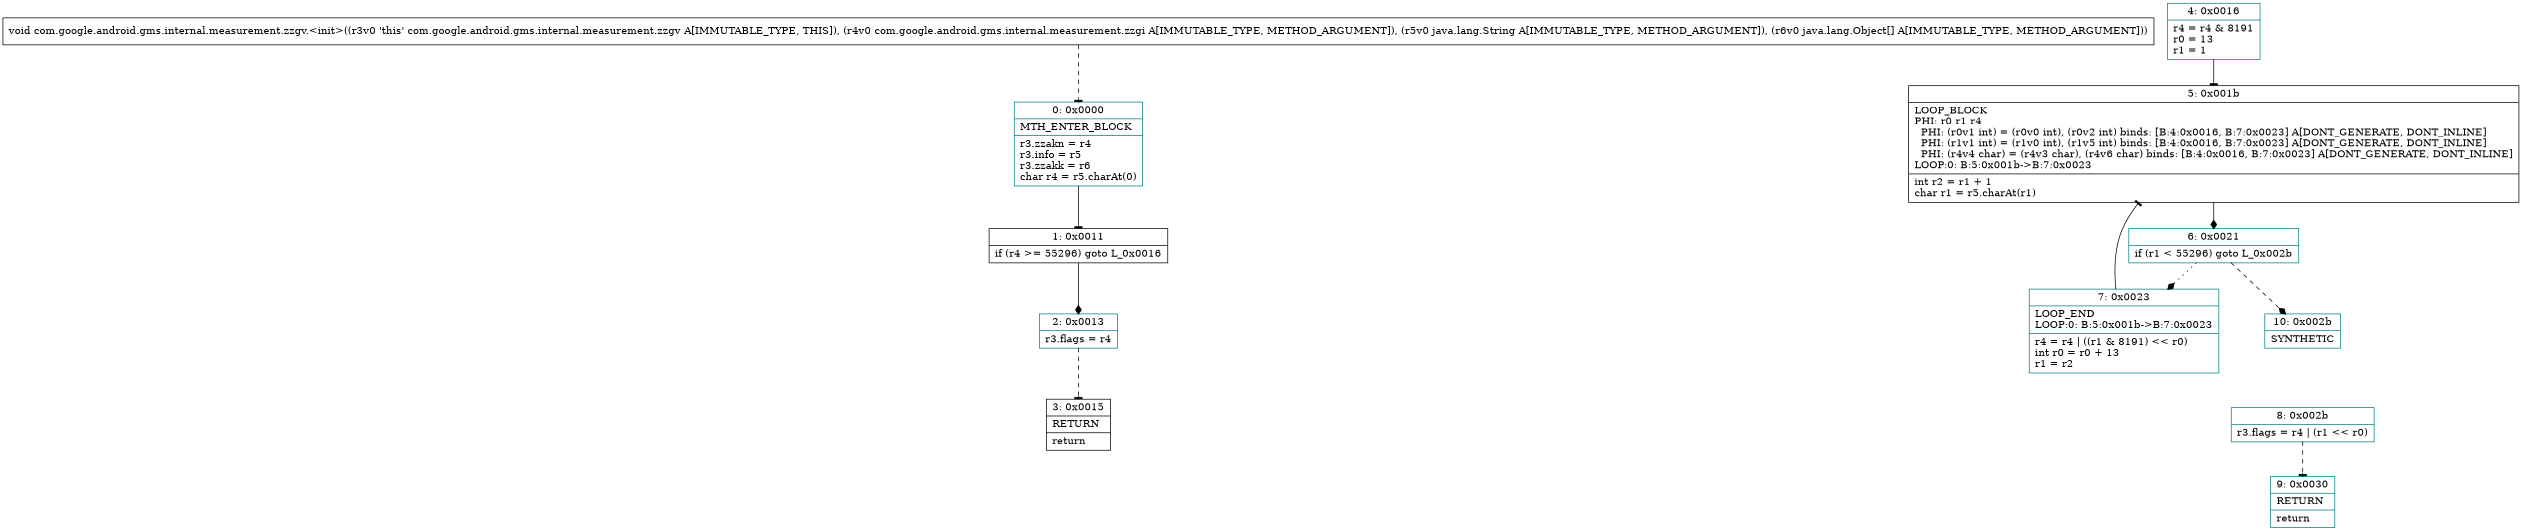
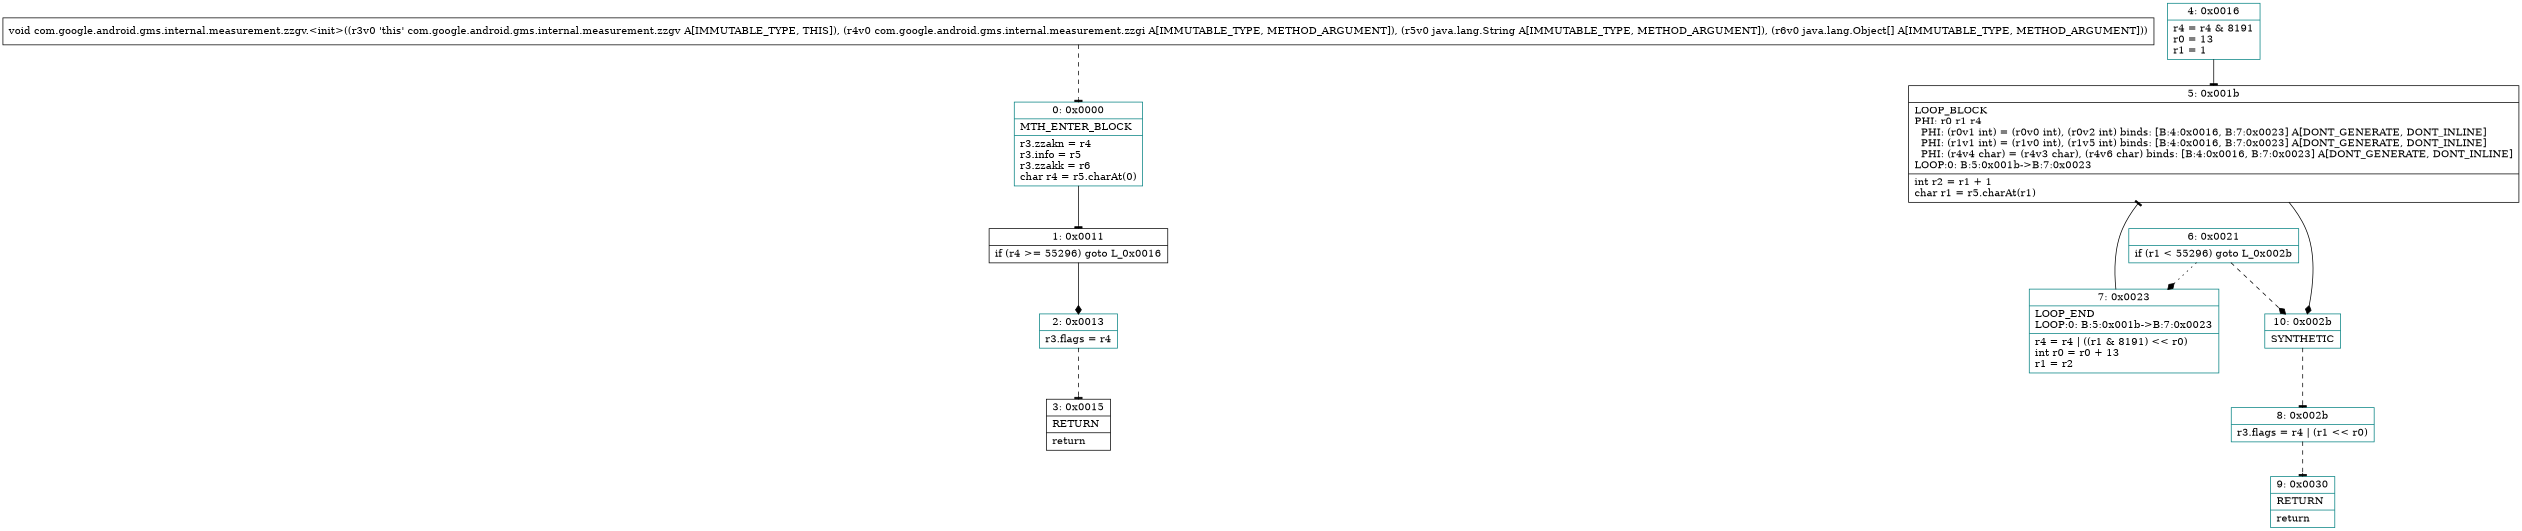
  digraph {
    node [color=teal shape=record]
    edge [arrowhead=tee style=solid]
    n1 [label="{0\:\ 0x0000|MTH_ENTER_BLOCK\l|r3.zzakn = r4\lr3.info = r5\lr3.zzakk = r6\lchar r4 = r5.charAt(0)\l}"]
    n2 [color=black label="{1\:\ 0x0011|if (r4 \>= 55296) goto L_0x0016\l}"]
    n3 [label="{2\:\ 0x0013|r3.flags = r4\l}"]
    n4 [color=black label="{3\:\ 0x0015|RETURN\l|return\l}"]
    n5 [label="{4\:\ 0x0016|r4 = r4 & 8191\lr0 = 13\lr1 = 1\l}"]
    n6 [color=black label="{5\:\ 0x001b|LOOP_BLOCK\lPHI: r0 r1 r4 \l  PHI: (r0v1 int) = (r0v0 int), (r0v2 int) binds: [B:4:0x0016, B:7:0x0023] A[DONT_GENERATE, DONT_INLINE]\l  PHI: (r1v1 int) = (r1v0 int), (r1v5 int) binds: [B:4:0x0016, B:7:0x0023] A[DONT_GENERATE, DONT_INLINE]\l  PHI: (r4v4 char) = (r4v3 char), (r4v6 char) binds: [B:4:0x0016, B:7:0x0023] A[DONT_GENERATE, DONT_INLINE]\lLOOP:0: B:5:0x001b\-\>B:7:0x0023\l|int r2 = r1 + 1\lchar r1 = r5.charAt(r1)\l}"]
    n7 [label="{6\:\ 0x0021|if (r1 \< 55296) goto L_0x002b\l}"]
    n8 [label="{7\:\ 0x0023|LOOP_END\lLOOP:0: B:5:0x001b\-\>B:7:0x0023\l|r4 = r4 \| ((r1 & 8191) \<\< r0)\lint r0 = r0 + 13\lr1 = r2\l}"]
    n9 [label="{10\:\ 0x002b|SYNTHETIC\l}"]
    n10 [label="{8\:\ 0x002b|r3.flags = r4 \| (r1 \<\< r0)\l}"]
    n11 [label="{9\:\ 0x0030|RETURN\l|return\l}"]
    n12 [color=black label="{void com.google.android.gms.internal.measurement.zzgv.\<init\>((r3v0 'this' com.google.android.gms.internal.measurement.zzgv A[IMMUTABLE_TYPE, THIS]), (r4v0 com.google.android.gms.internal.measurement.zzgi A[IMMUTABLE_TYPE, METHOD_ARGUMENT]), (r5v0 java.lang.String A[IMMUTABLE_TYPE, METHOD_ARGUMENT]), (r6v0 java.lang.Object[] A[IMMUTABLE_TYPE, METHOD_ARGUMENT])) }"]
    n1 -> n2
    n2 -> n3 [arrowhead=diamond]
    n3 -> n4 [style=dashed]
    n5 -> n6
-   n6 -> n7 [arrowhead=diamond]
+   n6 -> n9 [arrowhead=diamond]
    n7 -> n8 [arrowhead=diamond style=dotted]
    n7 -> n9 [arrowhead=diamond style=dashed]
    n8 -> n6
+   n9 -> n10 [style=dashed]
    n10 -> n11 [style=dashed]
    n12 -> n1 [style=dashed]
  }
